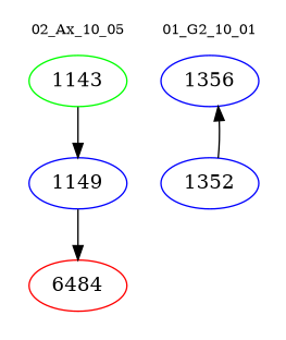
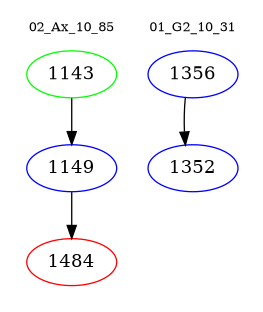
  digraph {
    node [color=blue]
    edge [color=black]
    n1 [color=green label=1143]
    n2 [label=1149]
-   n3 [color=red label=6484]
+   n3 [color=red label=1484]
    n4 [label=1356]
    n5 [label=1352]
    subgraph cluster_1 {
      color=white
      fontsize=10
-     label="02_Ax_10_05"
+     label="02_Ax_10_85"
      n1
      n2
      n3
    }
    subgraph cluster_2 {
      color=white
      fontsize=10
-     label="01_G2_10_01"
+     label="01_G2_10_31"
      n4
      n5
    }
    n1 -> n2
    n2 -> n3
-   n5 -> n4
+   n4 -> n5
  }
